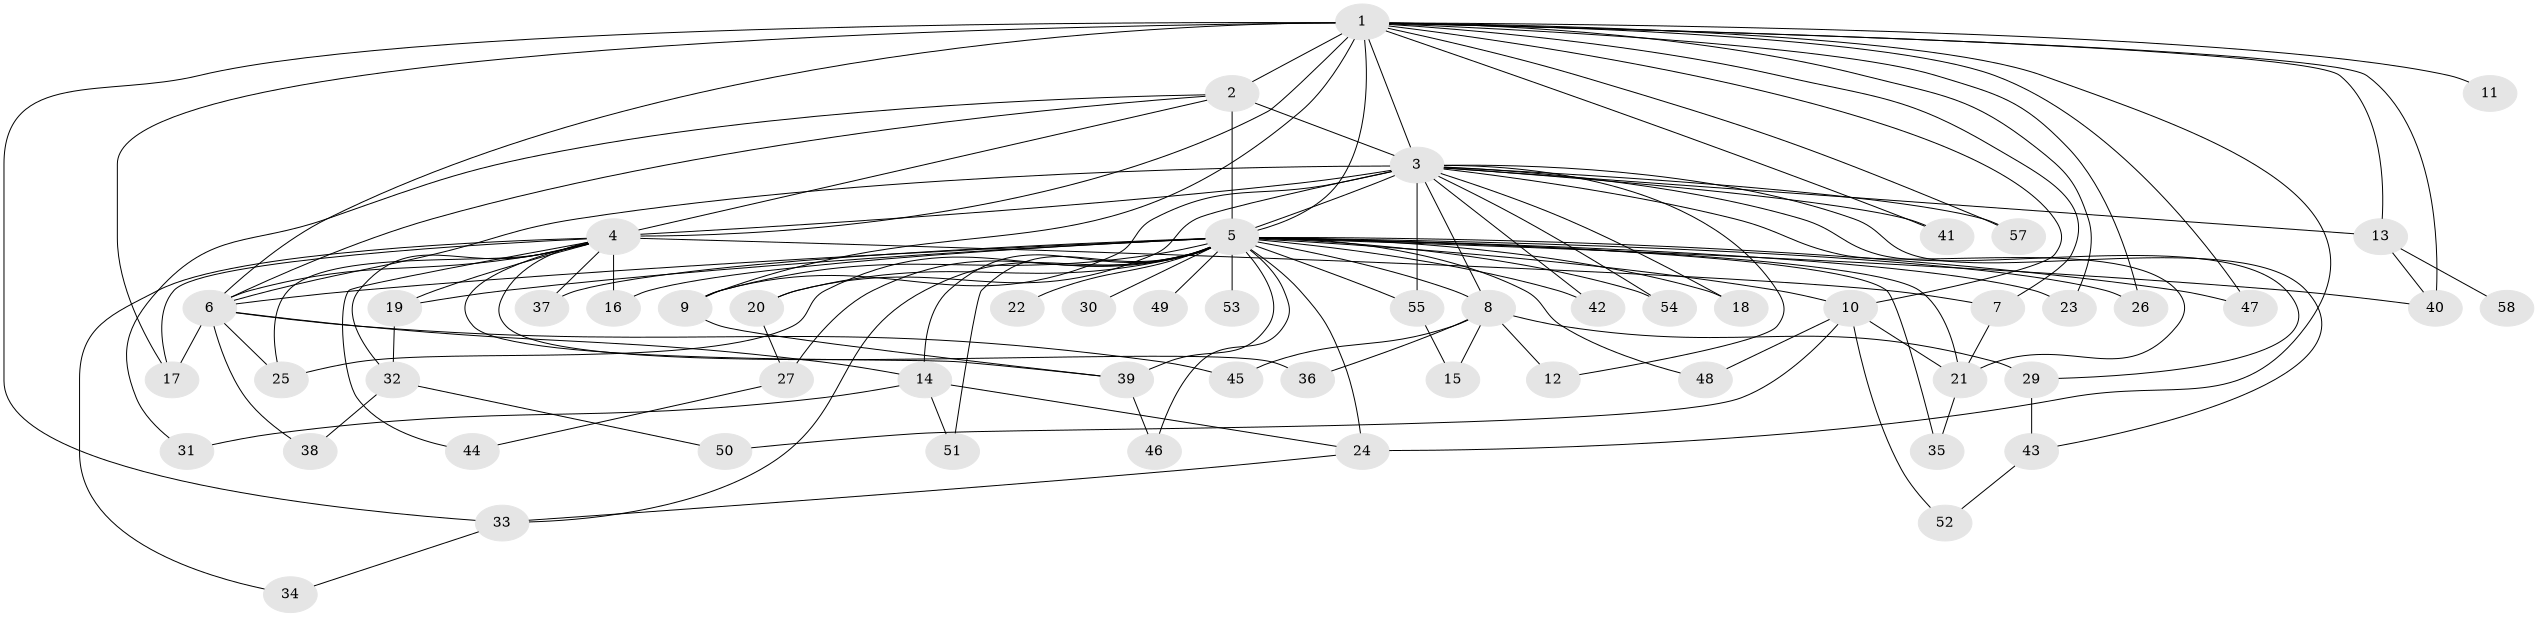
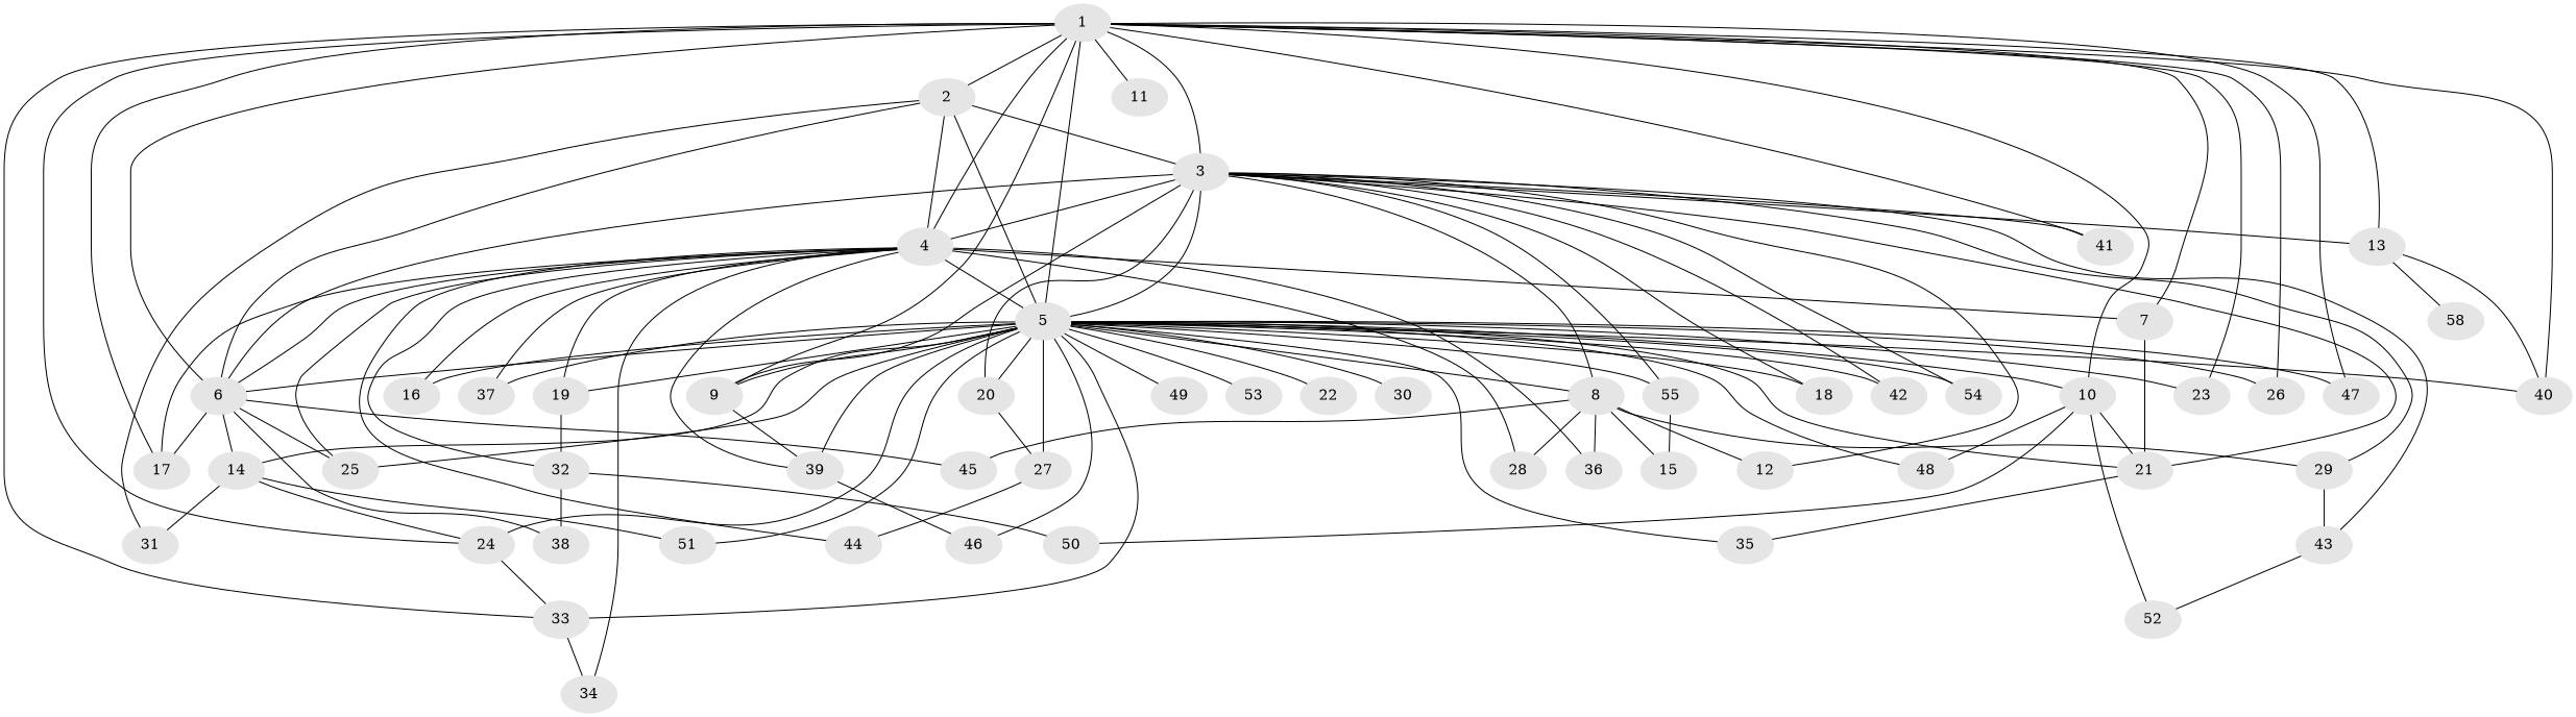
  graph {
    node [color=gray90 style=filled]
    edge [weight=1.0]
    1
    2
    3
    4
    5
    6
    7
    9
    10
    11
    13
    17
    23
    24
    26
    33
    41
    47
-   57
    40
    31
    8
    12
    18
    20
    21
    29
    42
    43
    54
    55
    16
    19
    25
+   28
    32
    34
    36
    37
    39
    44
    14
    22
    27
    30
    35
    46
    48
    49
    51
    53
    38
    45
    50
    52
    58
    15
    1 -- 2 [weight=4.0]
    1 -- 3 [weight=2.0]
    1 -- 4 [weight=4.0]
    1 -- 5 [weight=7.0]
    1 -- 6 [weight=2.0]
    1 -- 7
    1 -- 9
    1 -- 10
    1 -- 11
    1 -- 13 [weight=2.0]
    1 -- 17
    1 -- 23
    1 -- 24
    1 -- 26
    1 -- 33
    1 -- 41
    1 -- 47
-   1 -- 57
    1 -- 40
    2 -- 3 [weight=2.0]
    2 -- 4 [weight=4.0]
    2 -- 5 [weight=31.0]
    2 -- 6 [weight=3.0]
    2 -- 31
    3 -- 4 [weight=3.0]
    3 -- 5 [weight=4.0]
    3 -- 6
    3 -- 9
    3 -- 13
    3 -- 41
-   3 -- 57
    3 -- 8
    3 -- 12
    3 -- 18
    3 -- 20
    3 -- 21
    3 -- 29
    3 -- 42
    3 -- 43
    3 -- 54
    3 -- 55
+   4 -- 5 [weight=6.0]
    4 -- 6 [weight=3.0]
    4 -- 7
    4 -- 17
    4 -- 16 [weight=2.0]
    4 -- 19
    4 -- 25
+   4 -- 28
    4 -- 32
    4 -- 34 [weight=2.0]
    4 -- 36
    4 -- 37
    4 -- 39
    4 -- 44
    5 -- 6 [weight=3.0]
    5 -- 9 [weight=5.0]
    5 -- 10 [weight=2.0]
    5 -- 23 [weight=2.0]
    5 -- 24 [weight=4.0]
    5 -- 26
    5 -- 33 [weight=2.0]
    5 -- 47
    5 -- 40
    5 -- 8 [weight=2.0]
    5 -- 18 [weight=2.0]
    5 -- 20
    5 -- 21
    5 -- 42
    5 -- 54
    5 -- 55
    5 -- 16
    5 -- 19
    5 -- 25
    5 -- 37
    5 -- 39 [weight=2.0]
    5 -- 14 [weight=2.0]
    5 -- 22 [weight=2.0]
    5 -- 27 [weight=2.0]
    5 -- 30
    5 -- 35
    5 -- 46
    5 -- 48
    5 -- 49 [weight=2.0]
    5 -- 51
    5 -- 53
    6 -- 17
    6 -- 25
    6 -- 14
    6 -- 38
    6 -- 45
    7 -- 21
    9 -- 39
    10 -- 21
    10 -- 48
    10 -- 50
    10 -- 52
    13 -- 40
    13 -- 58
    24 -- 33
    33 -- 34 [weight=2.0]
    8 -- 12
    8 -- 29
+   8 -- 28
    8 -- 36
    8 -- 45
    8 -- 15
    20 -- 27
    21 -- 35
    29 -- 43
    43 -- 52
    55 -- 15
    19 -- 32
    32 -- 38
    32 -- 50
    39 -- 46
    14 -- 24
    14 -- 31
    14 -- 51
    27 -- 44
  }
